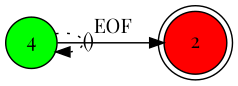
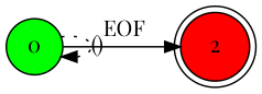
  digraph {
    rankdir=TB
    fontname="Playfair Display"
    node [style=filled fontname="Playfair Display"]
    edge [fontname="Playfair Display"]
-   0 [fillcolor=green shape=circle label=4]
+   0 [fillcolor=green shape=circle]
    2 [fillcolor=red shape=doublecircle]
    subgraph sub_1 {
      rank=same
      0
      2
    }
    0 -> 0 [label="()" style=dotted]
    0 -> 2 [label=" EOF" style=solid]
  }
